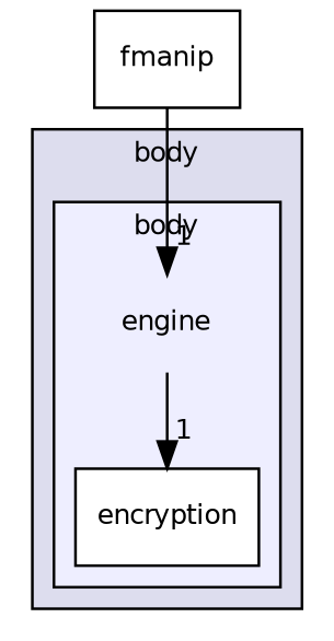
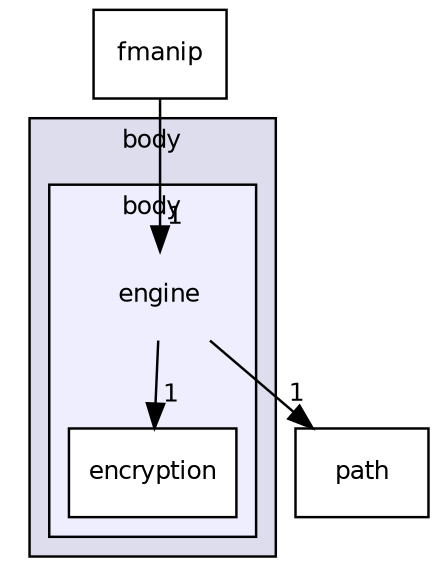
  digraph {
    compound=true
    node [fontname=Helvetica fontsize=10 shape=box]
    edge [headlabel=1 labeldistance=1.5 labelfontname=Helvetica labelfontsize=10]
    n1 [label=engine shape=plaintext]
    n2 [color=black fillcolor=white label=encryption style=filled]
+   n3 [label=path]
    n4 [label=fmanip]
    subgraph cluster_1 {
      bgcolor="#ddddee"
      fontname=Helvetica
      fontsize=10
      label=body
      pencolor=black
      subgraph cluster_2 {
        bgcolor="#eeeeff"
        fontname=Helvetica
        fontsize=10
        label=body
        pencolor=black
        n1
        n2
      }
    }
    n1 -> n2
+   n1 -> n3
    n4 -> n1
  }
